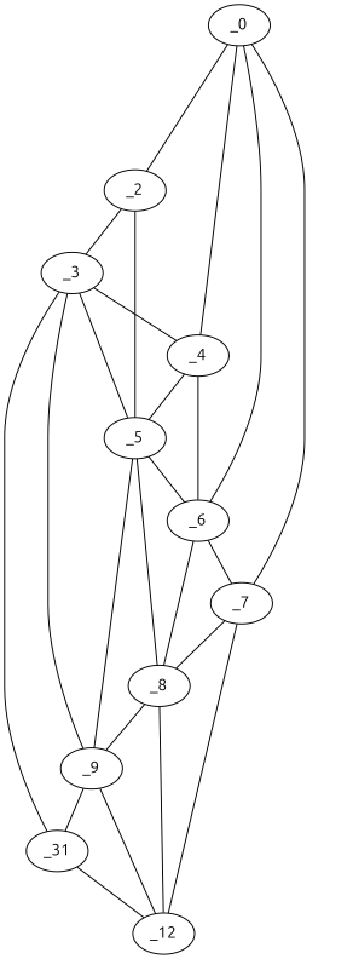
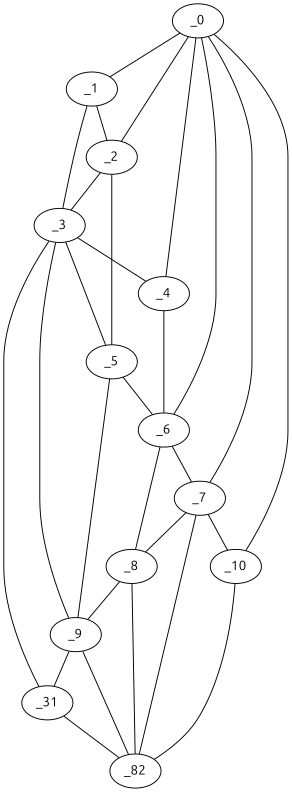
  graph {
    fontname=Ubuntu
    node [fontname=Ubuntu x=106 y=17]
    edge [fontname=Ubuntu valence=1]
    _0 [x=19 y=38]
+   _1 [x=20 y=11]
    _2 [x=30 y=12]
    _4 [x=54]
    _6 [x=67 y=24]
    _7 [x=74 y=26]
+   _10 [x=105 y=110]
    _3 [x=44 y=9]
    _5 [x=62]
    _8 [x=80 y=23]
-   _12 [y=50]
+   _12 [y=50 label=_82]
    _9 [x=91 y=22]
    n13 [label=_31 y=22]
+   _0 -- _1
    _0 -- _2
    _0 -- _4 [valence=2]
    _0 -- _6
    _0 -- _7
+   _0 -- _10
+   _1 -- _2
+   _1 -- _3
    _2 -- _3 [valence=2]
    _2 -- _5 [valence=2]
    _4 -- _6 [valence=2]
-   _4 -- _5
    _6 -- _7
    _6 -- _8 [valence=2]
+   _7 -- _10 [valence=2]
    _7 -- _8
    _7 -- _12 [valence=2]
+   _10 -- _12
    _3 -- _4 [valence=2]
    _3 -- _5
    _3 -- _9 [valence=2]
    _3 -- n13
    _5 -- _6
-   _5 -- _8 [valence=2]
    _5 -- _9 [valence=2]
    _8 -- _12
    _8 -- _9
    _9 -- _12 [valence=2]
    _9 -- n13 [valence=2]
    n13 -- _12
  }
